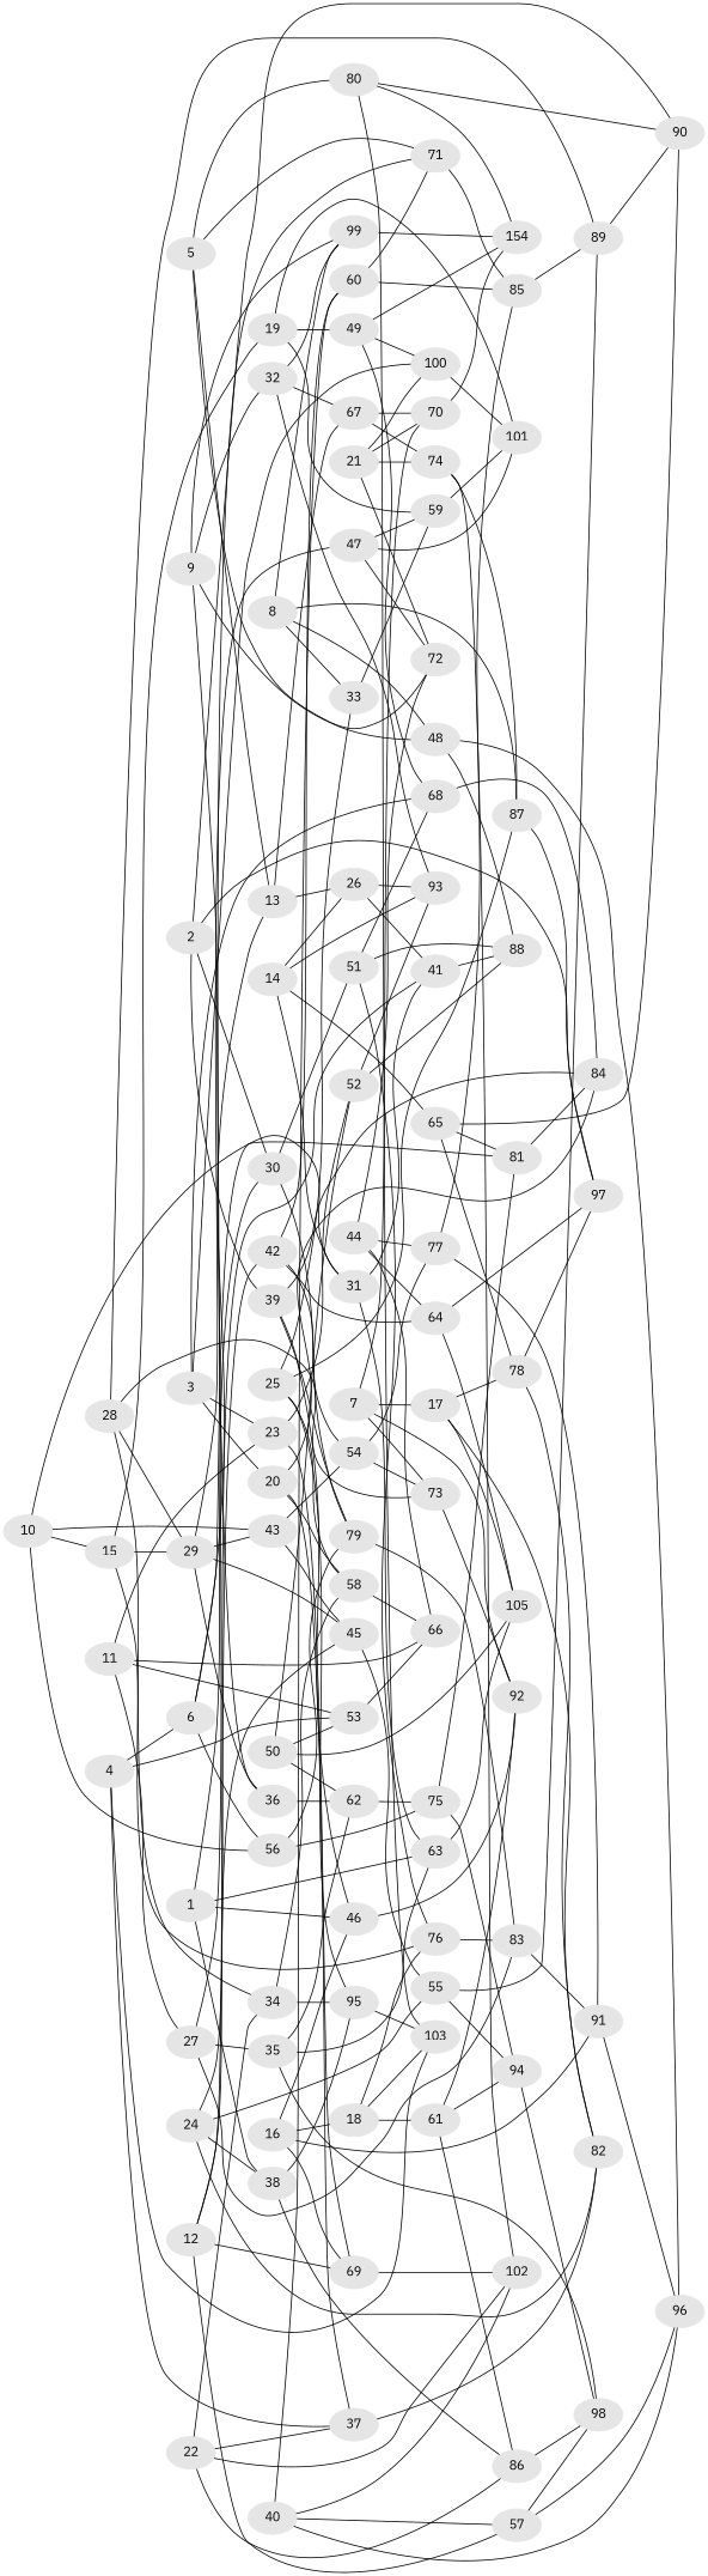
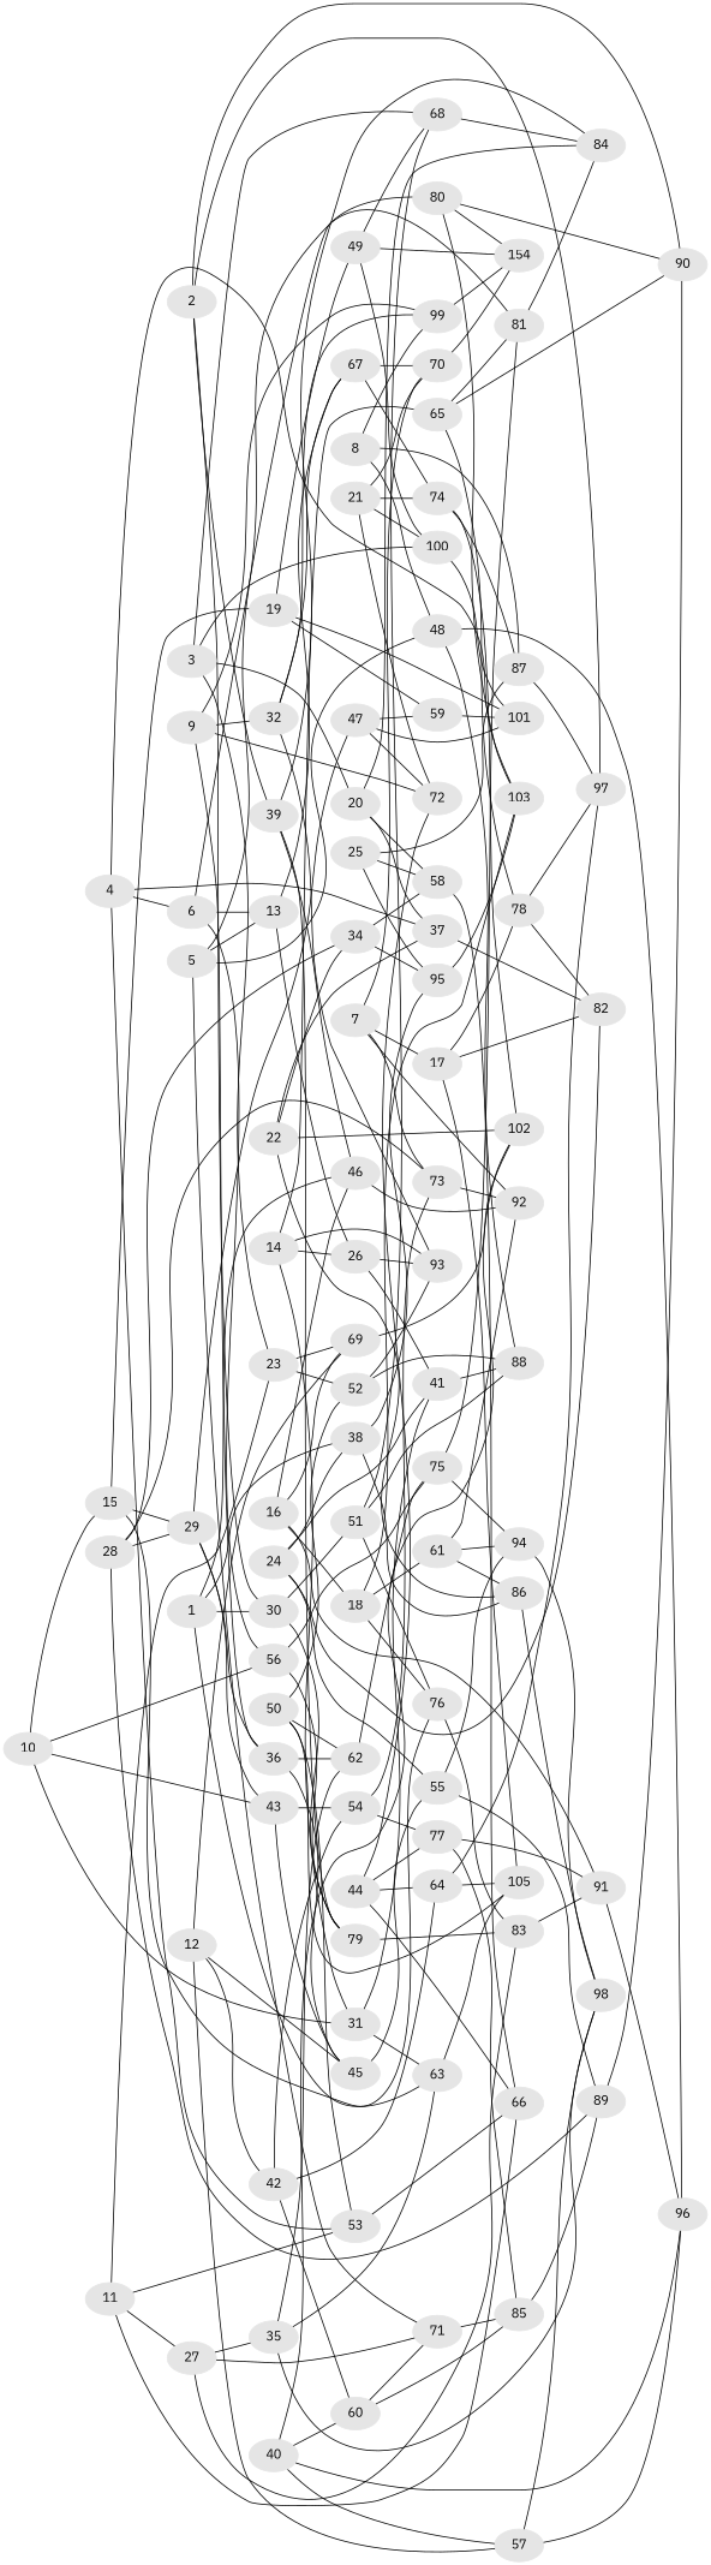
  graph {
    fontname="IBM Plex Sans"
    rankdir=LR
    node [color=gray90 fontname="IBM Plex Sans" style=filled]
    edge [fontname="IBM Plex Sans"]
    1
    30
    38
    46
    63
    51
    79
    86
    95
    92
    105
    2
    39
    90
    97
    84
    3
    20
    23
    68
    100
    37
    58
    69
    52
    101
    4
    6
    53
    103
    13
    56
    81
    82
    66
    5
    48
    71
    80
    26
    67
    96
    88
    85
    n45 [label=154]
    75
    7
    17
    70
    73
    78
    8
-   33
    87
    99
    59
    9
    32
    36
    72
    93
    45
    62
    10
    15
    31
    43
    19
    29
    76
    41
    54
    11
    27
    35
    83
    12
    42
    57
    60
    64
    55
    98
    102
    74
    14
    65
    49
    47
    16
    18
    91
    61
    94
    21
    22
    34
    24
    89
    25
    28
    40
    77
    44
    50
    1 -- 30
    1 -- 38
    1 -- 46
    1 -- 63
    30 -- 51
    30 -- 79
    38 -- 86
    38 -- 95
    46 -- 92
    63 -- 105
    51 -- 68
    51 -- 88
    51 -- 76
    79 -- 83
    86 -- 98
    95 -- 103
    2 -- 30
    2 -- 39
    2 -- 90
    2 -- 97
    39 -- 46
    39 -- 79
    39 -- 84
    3 -- 20
    3 -- 23
    3 -- 68
    3 -- 100
    20 -- 84
    20 -- 37
    20 -- 58
    23 -- 69
    23 -- 52
    68 -- 84
    100 -- 101
    37 -- 82
    58 -- 66
    69 -- 102
    52 -- 88
    52 -- 93
    4 -- 37
    4 -- 6
    4 -- 53
    4 -- 103
    6 -- 13
    6 -- 56
    6 -- 81
    53 -- 66
    13 -- 26
    13 -- 67
    56 -- 79
    56 -- 75
    81 -- 84
    5 -- 13
    5 -- 48
    5 -- 71
    5 -- 80
    48 -- 96
    48 -- 88
    71 -- 85
    80 -- 90
    80 -- 103
    80 -- n45
    26 -- 93
    26 -- 41
    67 -- 70
    67 -- 74
    85 -- 89
    75 -- 81
    75 -- 94
    7 -- 92
    7 -- 17
    7 -- 70
    7 -- 73
    17 -- 105
    17 -- 82
    17 -- 78
    70 -- n45
    73 -- 92
    78 -- 97
    78 -- 82
    8 -- 48
-   8 -- 33
    8 -- 87
    8 -- 99
-   33 -- 59
    87 -- 97
    99 -- n45
    59 -- 101
    9 -- 99
    9 -- 32
    9 -- 36
    9 -- 72
    32 -- 67
    32 -- 99
    32 -- 93
-   29 -- 45
+   36 -- 45
    36 -- 62
    45 -- 55
    62 -- 75
    10 -- 56
    10 -- 15
    10 -- 31
    10 -- 43
    15 -- 19
    15 -- 29
    15 -- 76
    31 -- 63
    31 -- 41
    43 -- 45
    43 -- 54
    19 -- 101
    19 -- 59
    19 -- 49
    29 -- 36
    29 -- 43
    29 -- 47
    76 -- 83
    41 -- 88
    54 -- 73
    54 -- 77
    11 -- 23
    11 -- 53
    11 -- 66
    11 -- 27
    27 -- 71
    27 -- 35
    27 -- 83
    35 -- 63
    35 -- 62
    35 -- 98
    83 -- 91
    12 -- 69
    12 -- 45
    12 -- 42
    12 -- 57
    42 -- 54
    42 -- 60
    42 -- 64
    57 -- 96
    57 -- 98
    60 -- 71
    60 -- 85
    64 -- 105
    64 -- 97
    55 -- 94
    55 -- 89
    74 -- 87
    74 -- 102
    14 -- 26
    14 -- 93
    14 -- 31
    14 -- 65
    65 -- 90
    65 -- 81
    65 -- 78
    49 -- 68
    49 -- 100
    49 -- n45
    47 -- 101
    47 -- 59
    47 -- 72
    16 -- 46
    16 -- 69
    16 -- 18
    16 -- 91
    18 -- 103
    18 -- 76
    18 -- 61
    91 -- 96
    61 -- 86
    61 -- 92
    61 -- 94
    94 -- 98
    21 -- 100
    21 -- 70
    21 -- 72
    21 -- 74
    22 -- 86
    22 -- 37
    22 -- 102
    22 -- 34
    34 -- 95
    34 -- 58
    24 -- 38
    24 -- 82
    24 -- 41
    24 -- 55
    89 -- 90
    25 -- 95
    25 -- 58
-   25 -- 33
    25 -- 87
    28 -- 73
    28 -- 29
    28 -- 34
    28 -- 89
    40 -- 96
    40 -- 57
    40 -- 60
    40 -- 102
    77 -- 85
    77 -- 91
    44 -- 66
    44 -- 72
    44 -- 64
    44 -- 77
    50 -- 105
    50 -- 52
    50 -- 53
    50 -- 62
  }
